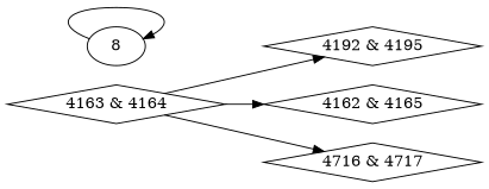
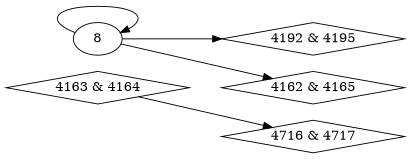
  digraph {
    rankdir=LR
    node [shape=diamond]
    n1 [label="4162 & 4165"]
    n2 [label="4163 & 4164"]
    n3 [label="4192 & 4195"]
    n4 [label="4716 & 4717"]
    n5 [label=8 shape=""]
-   n2 -> n1
-   n2 -> n3
+   n5 -> n1
+   n5 -> n3
    n2 -> n4
    n5 -> n5
  }
